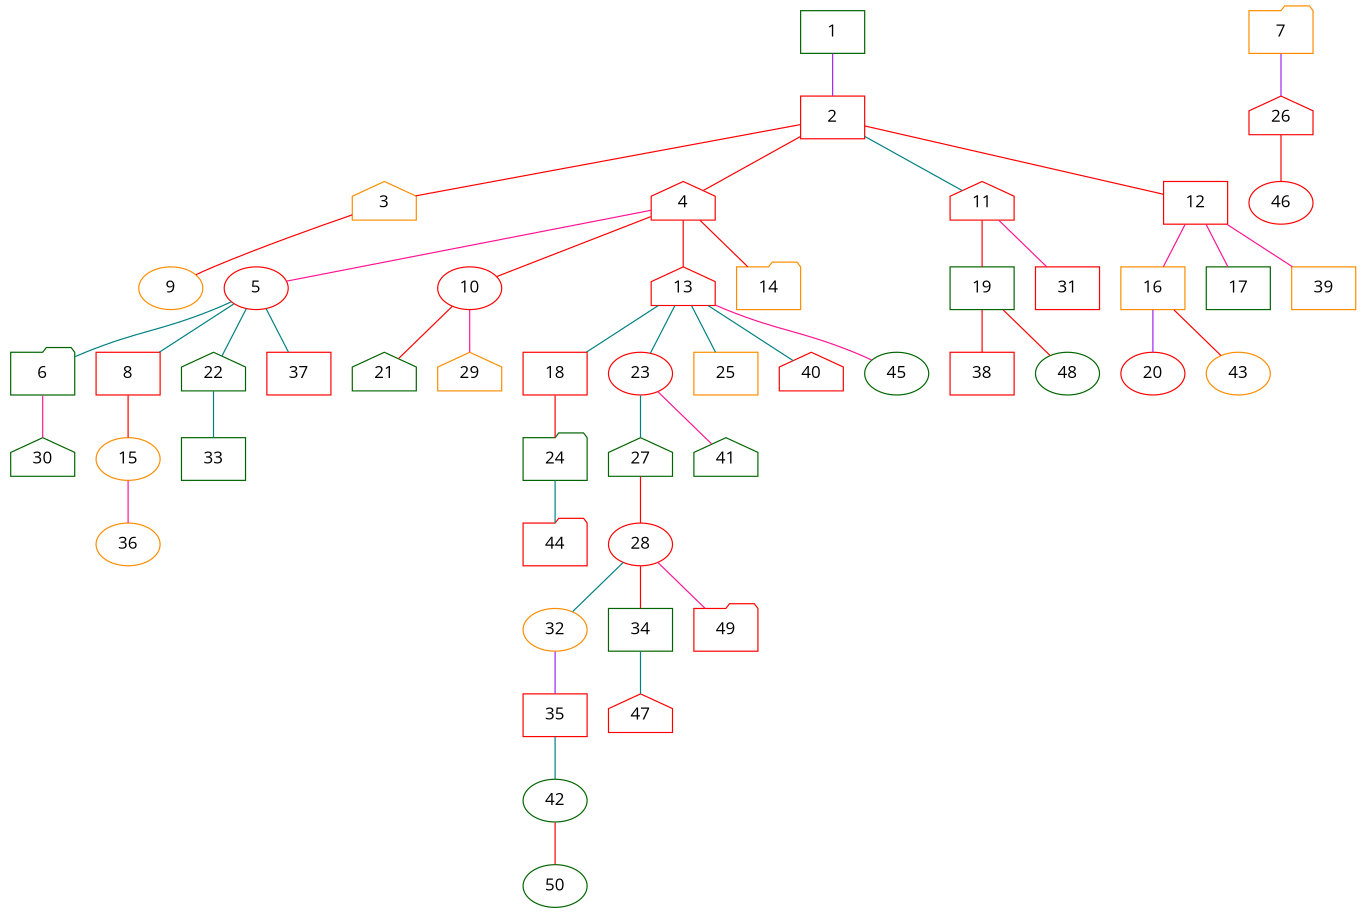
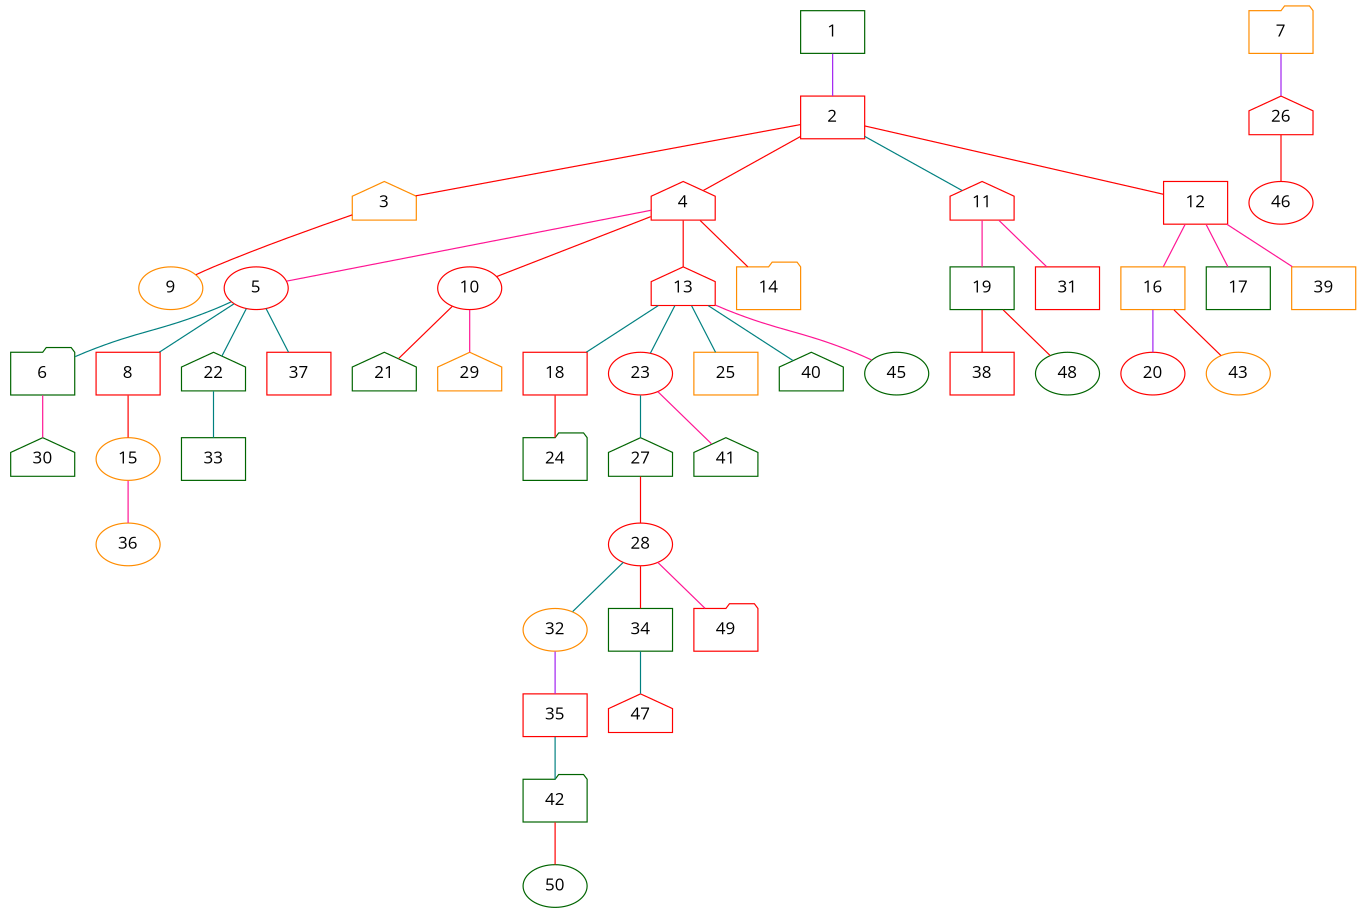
  graph {
    fontname="Open Sans"
    node [color=red fontname="Open Sans" shape=box]
    edge [color=red fontname="Open Sans"]
    1 [color=darkgreen]
    2
    3 [color=darkorange shape=house]
    4 [shape=house]
    11 [shape=house]
    12
    9 [color=darkorange shape=ellipse]
    5 [shape=ellipse]
    10 [shape=ellipse]
    13 [shape=house]
    14 [color=darkorange shape=folder]
    7 [color=darkorange shape=folder]
    26 [shape=house]
    19 [color=darkgreen]
    31
    16 [color=darkorange]
    17 [color=darkgreen]
    39 [color=darkorange]
    6 [color=darkgreen shape=folder]
    8
    22 [color=darkgreen shape=house]
    37
    21 [color=darkgreen shape=house]
    29 [color=darkorange shape=house]
    18
    23 [shape=ellipse]
    25 [color=darkorange]
-   40 [shape=house]
+   40 [color=darkgreen shape=house]
    45 [color=darkgreen shape=ellipse]
    46 [shape=ellipse]
    38
    48 [color=darkgreen shape=ellipse]
    20 [shape=ellipse]
    43 [color=darkorange shape=ellipse]
    30 [color=darkgreen shape=house]
    15 [color=darkorange shape=ellipse]
    33 [color=darkgreen]
    24 [color=darkgreen shape=folder]
    27 [color=darkgreen shape=house]
    41 [color=darkgreen shape=house]
    36 [color=darkorange shape=ellipse]
-   44 [shape=folder]
    28 [shape=ellipse]
    32 [color=darkorange shape=ellipse]
    34 [color=darkgreen]
    49 [shape=folder]
    35
    47 [shape=house]
-   42 [color=darkgreen shape=ellipse]
+   42 [color=darkgreen shape=folder]
    50 [color=darkgreen shape=ellipse]
    1 -- 2 [color=purple]
    2 -- 3
    2 -- 4
    2 -- 11 [color=teal]
    2 -- 12
    3 -- 9
    4 -- 5 [color=deeppink]
    4 -- 10
    4 -- 13
    4 -- 14
-   11 -- 19
+   11 -- 19 [color=deeppink]
    11 -- 31 [color=deeppink]
    12 -- 16 [color=deeppink]
    12 -- 17 [color=deeppink]
    12 -- 39 [color=deeppink]
    5 -- 6 [color=teal]
    5 -- 8 [color=teal]
    5 -- 22 [color=teal]
    5 -- 37 [color=teal]
    10 -- 21
    10 -- 29 [color=deeppink]
    13 -- 18 [color=teal]
    13 -- 23 [color=teal]
    13 -- 25 [color=teal]
    13 -- 40 [color=teal]
    13 -- 45 [color=deeppink]
    7 -- 26 [color=purple]
    26 -- 46
    19 -- 38
    19 -- 48
    16 -- 20 [color=purple]
    16 -- 43
    6 -- 30 [color=deeppink]
    8 -- 15
    22 -- 33 [color=teal]
    18 -- 24
    23 -- 27 [color=teal]
    23 -- 41 [color=deeppink]
    15 -- 36 [color=deeppink]
-   24 -- 44 [color=teal]
    27 -- 28
    28 -- 32 [color=teal]
    28 -- 34
    28 -- 49 [color=deeppink]
    32 -- 35 [color=purple]
    34 -- 47 [color=teal]
    35 -- 42 [color=teal]
    42 -- 50
  }
